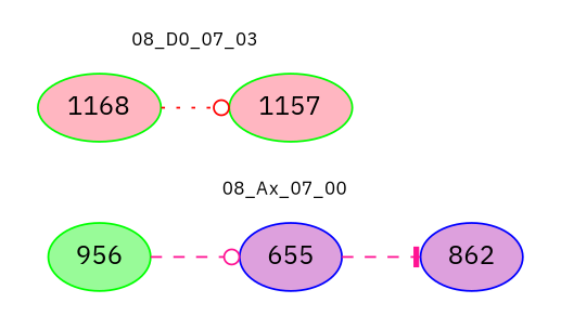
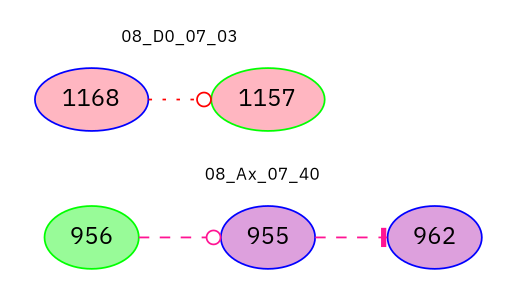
  digraph {
    fontname="IBM Plex Sans"
    rankdir=LR
    node [color=blue fillcolor=plum fontname="IBM Plex Sans" style=filled]
    edge [arrowhead=odot color=deeppink fontname="IBM Plex Sans" style=dashed]
-   n1 [label=655]
+   n1 [label=955]
    n2 [color=green fillcolor=palegreen label=956]
-   n3 [label=862]
-   n4 [color=green fillcolor=lightpink label=1168]
+   n3 [label=962]
+   n4 [fillcolor=lightpink label=1168]
    n5 [color=green fillcolor=lightpink label=1157]
    subgraph cluster_1 {
      color=white
      fontsize=10
-     label="08_Ax_07_00"
+     label="08_Ax_07_40"
      n1
      n2
      n3
    }
    subgraph cluster_2 {
      color=white
      fontsize=10
      label="08_D0_07_03"
      n4
      n5
    }
    n1 -> n3 [arrowhead=tee]
    n2 -> n1
    n4 -> n5 [color=red style=dotted]
  }
